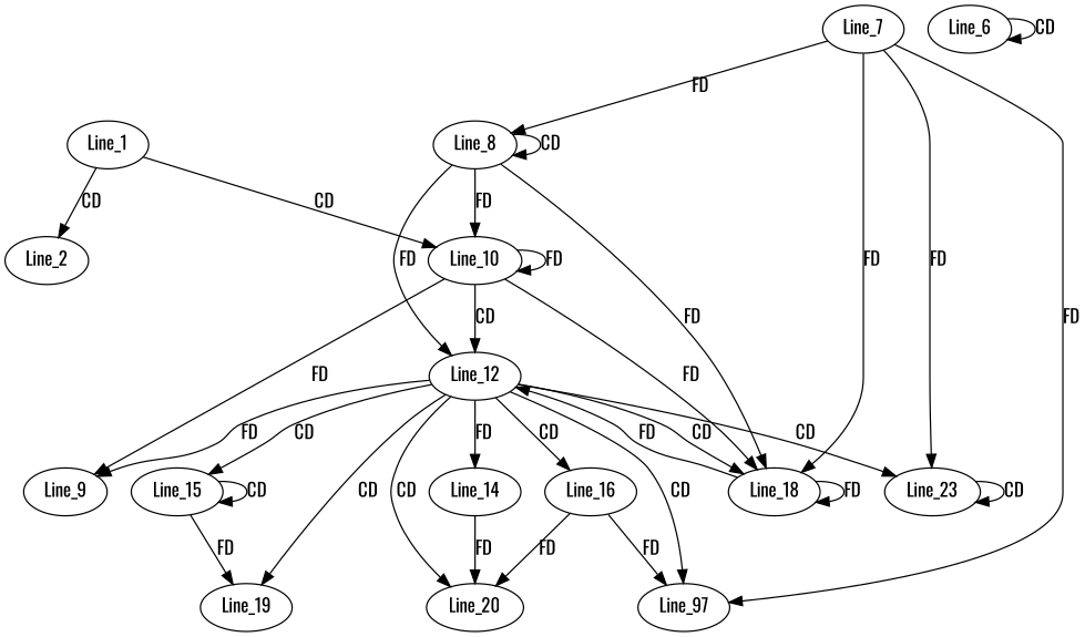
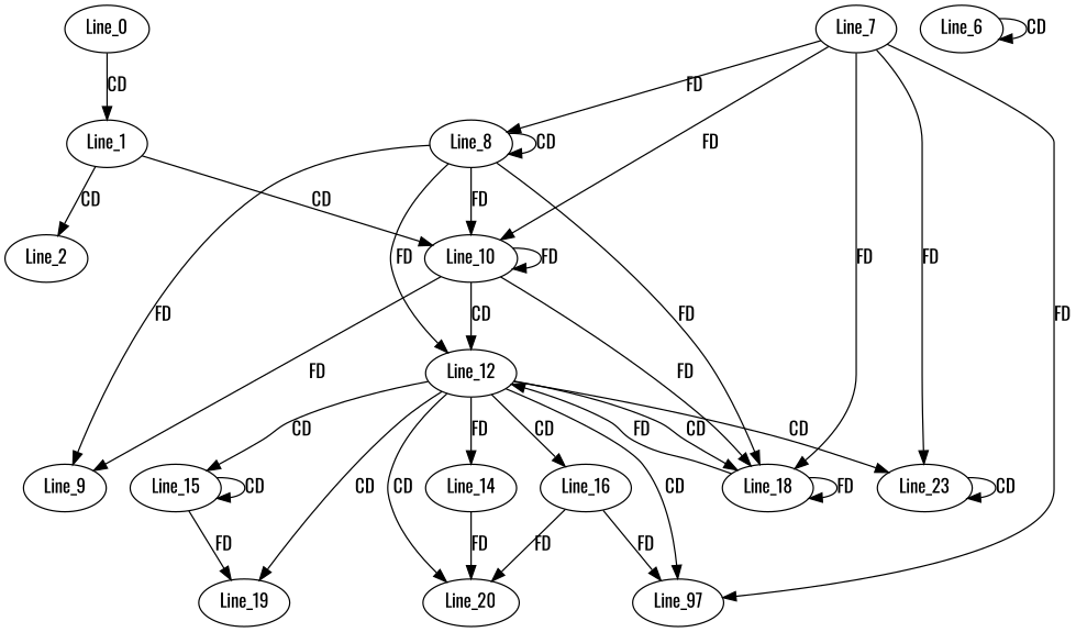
  digraph {
    fontname=Oswald
    node [fontname=Oswald]
    edge [fontname=Oswald]
+   Line_0
    Line_1
    Line_2
    Line_10
    Line_6
    Line_8
    Line_9
    Line_12
    Line_18
    n10 [label=Line_23]
    n11 [label=Line_97]
    Line_14
    Line_15
    Line_16
    Line_19
    Line_20
    Line_7
+   Line_0 -> Line_1 [label=CD]
    Line_1 -> Line_2 [label=CD]
    Line_1 -> Line_10 [label=CD]
    Line_10 -> Line_10 [label=FD]
    Line_10 -> Line_9 [label=FD]
    Line_10 -> Line_12 [label=CD]
    Line_10 -> Line_18 [label=FD]
    Line_6 -> Line_6 [label=CD]
    Line_8 -> Line_10 [label=FD]
    Line_8 -> Line_8 [label=CD]
-   Line_12 -> Line_9 [label=FD]
+   Line_8 -> Line_9 [label=FD]
    Line_8 -> Line_12 [label=FD]
    Line_8 -> Line_18 [label=FD]
    Line_12 -> Line_18 [label=CD]
    Line_12 -> n10 [label=CD]
    Line_12 -> n11 [label=CD]
    Line_12 -> Line_14 [label=FD]
    Line_12 -> Line_15 [label=CD]
    Line_12 -> Line_16 [label=CD]
    Line_12 -> Line_19 [label=CD]
    Line_12 -> Line_20 [label=CD]
    Line_18 -> Line_12 [label=FD]
    Line_18 -> Line_18 [label=FD]
    n10 -> n10 [label=CD]
    Line_14 -> Line_20 [label=FD]
    Line_15 -> Line_15 [label=CD]
    Line_15 -> Line_19 [label=FD]
    Line_16 -> n11 [label=FD]
    Line_16 -> Line_20 [label=FD]
+   Line_7 -> Line_10 [label=FD]
    Line_7 -> Line_8 [label=FD]
    Line_7 -> Line_18 [label=FD]
    Line_7 -> n10 [label=FD]
    Line_7 -> n11 [label=FD]
  }
